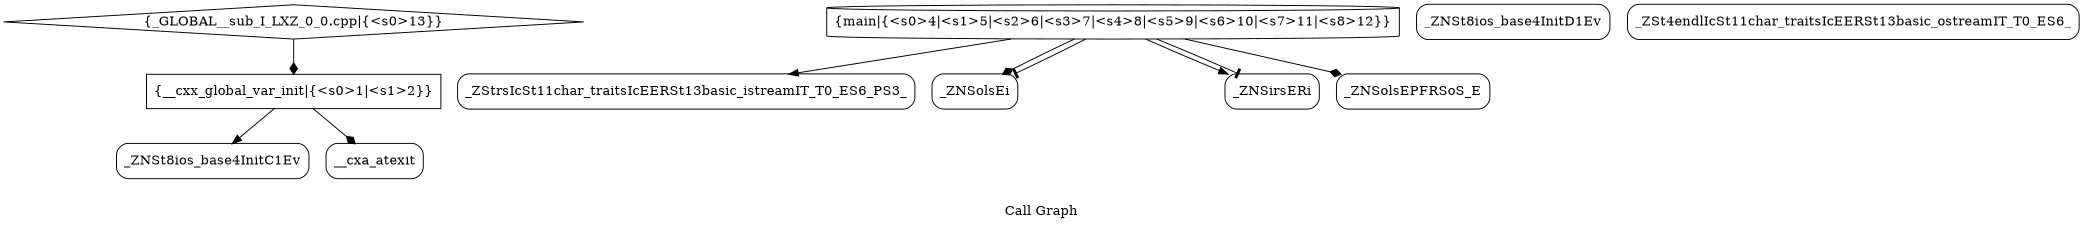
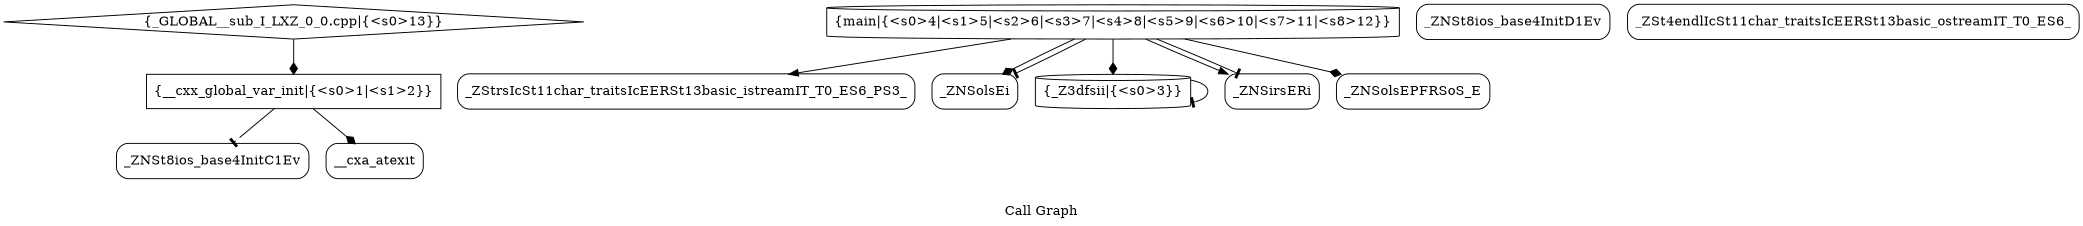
  digraph {
    label="Call Graph"
    node [shape=Mrecord]
    edge [arrowhead=diamond color=black tailport=s0]
    n1 [label="{__cxx_global_var_init|{<s0>1|<s1>2}}" shape=box]
    n2 [label="{_ZNSt8ios_base4InitC1Ev}"]
    n3 [label="{__cxa_atexit}"]
    n4 [label="{_ZStrsIcSt11char_traitsIcEERSt13basic_istreamIT_T0_ES6_PS3_}"]
    n5 [label="{_ZNSt8ios_base4InitD1Ev}"]
    n6 [label="{_ZNSolsEi}"]
+   n7 [label="{_Z3dfsii|{<s0>3}}" shape=cylinder]
    n8 [label="{_ZSt4endlIcSt11char_traitsIcEERSt13basic_ostreamIT_T0_ES6_}"]
    n9 [label="{_ZNSirsERi}"]
    n10 [label="{_ZNSolsEPFRSoS_E}"]
    n11 [label="{main|{<s0>4|<s1>5|<s2>6|<s3>7|<s4>8|<s5>9|<s6>10|<s7>11|<s8>12}}" shape=cylinder]
    n12 [label="{_GLOBAL__sub_I_LXZ_0_0.cpp|{<s0>13}}" shape=diamond]
-   n1 -> n2 [arrowhead=normal]
+   n1 -> n2 [arrowhead=tee]
    n1 -> n3 [tailport=s1]
+   n7 -> n7 [arrowhead=tee]
    n11 -> n4 [arrowhead=normal tailport=s2]
    n11 -> n6 [tailport=s5]
    n11 -> n6 [arrowhead=tee tailport=s7]
+   n11 -> n7 [tailport=s3]
    n11 -> n9 [arrowhead=normal]
    n11 -> n9 [arrowhead=tee tailport=s1]
    n11 -> n10 [tailport=s8]
    n12 -> n1
  }
